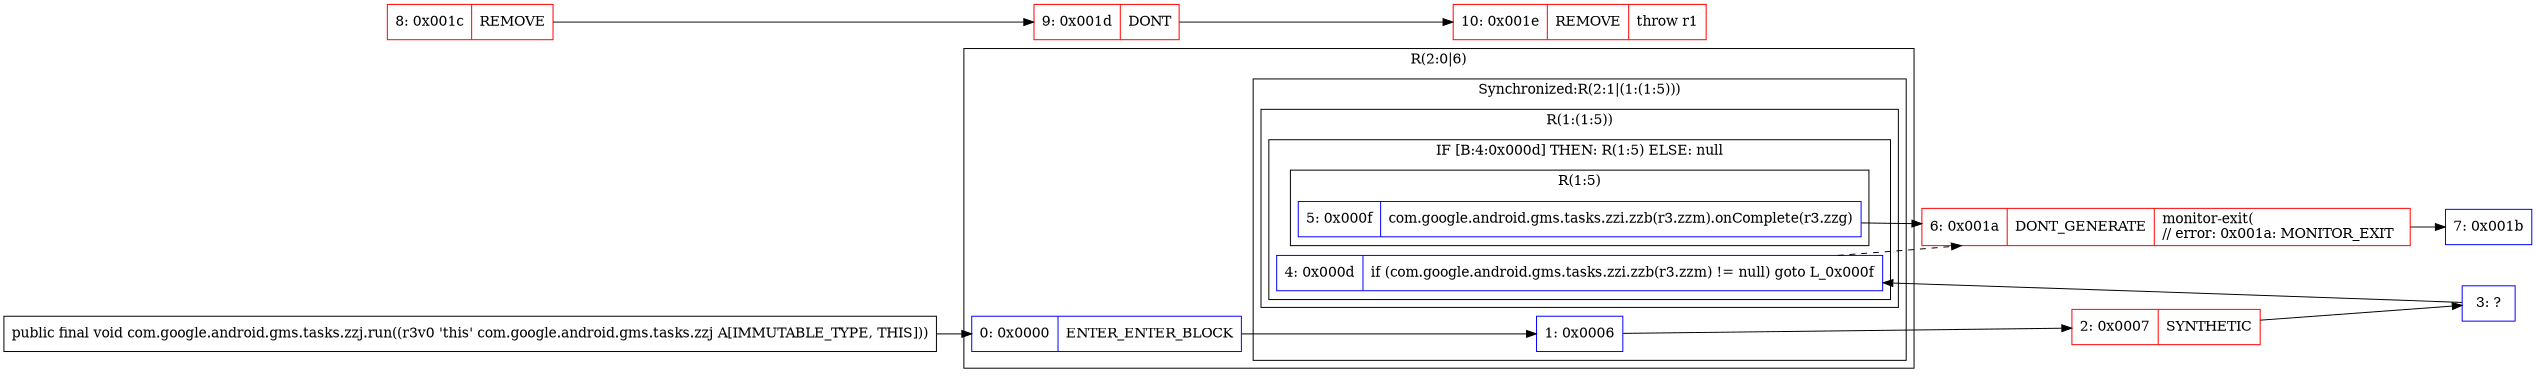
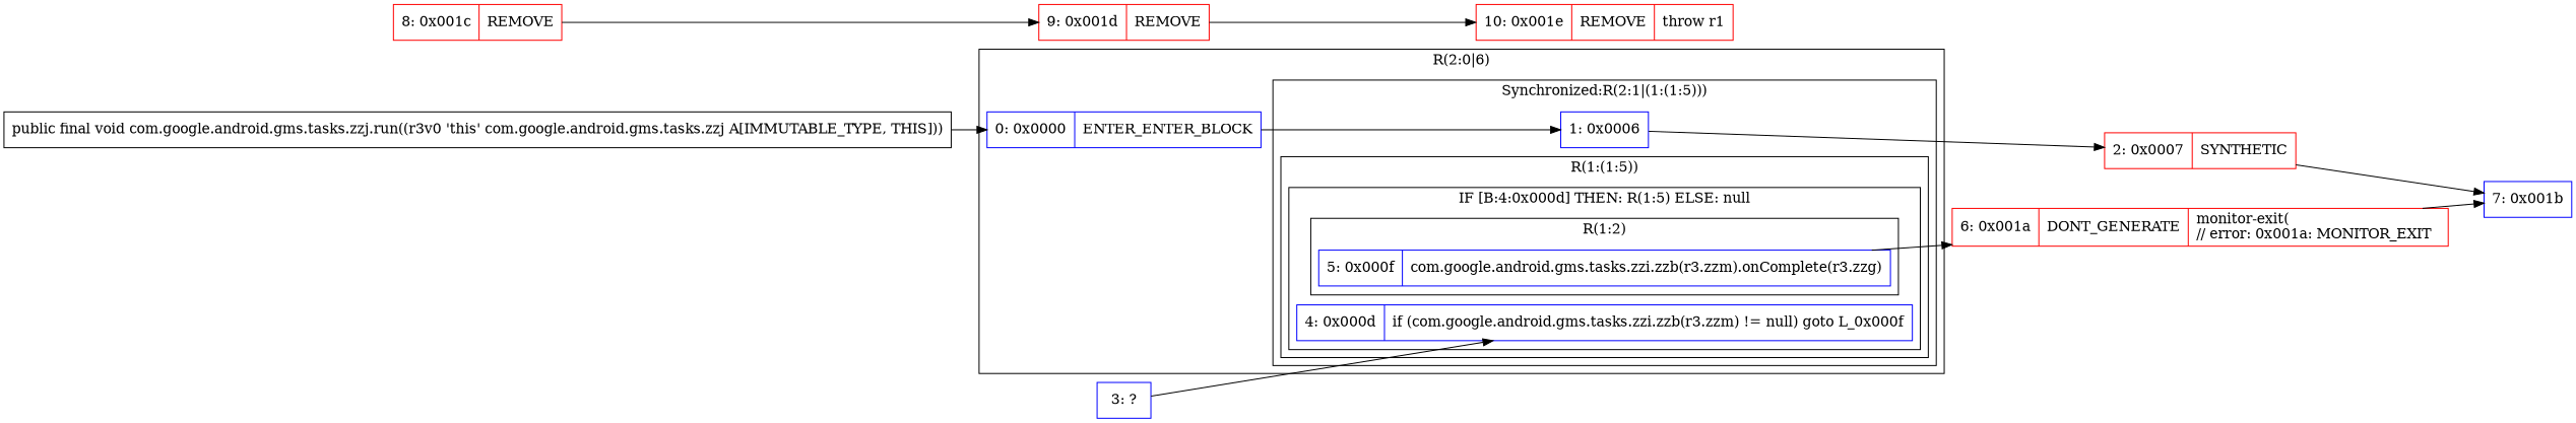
  digraph {
    rankdir=LR
    node [color=blue shape=record]
    n1 [label="{5\:\ 0x000f|com.google.android.gms.tasks.zzi.zzb(r3.zzm).onComplete(r3.zzg)\l}"]
    n2 [label="{4\:\ 0x000d|if (com.google.android.gms.tasks.zzi.zzb(r3.zzm) != null) goto L_0x000f\l}"]
    n3 [label="{1\:\ 0x0006}"]
    n4 [label="{0\:\ 0x0000|ENTER_ENTER_BLOCK\l}"]
    n5 [color=red label="{6\:\ 0x001a|DONT_GENERATE\l|monitor\-exit(\l\/\/ error: 0x001a: MONITOR_EXIT  \l}"]
    n6 [color=red label="{2\:\ 0x0007|SYNTHETIC\l}"]
    n7 [label="{3\:\ ?}"]
    n8 [label="{7\:\ 0x001b}"]
    n9 [color=red label="{8\:\ 0x001c|REMOVE\l}"]
-   n10 [color=red label="{9\:\ 0x001d|DONT\l}"]
+   n10 [color=red label="{9\:\ 0x001d|REMOVE\l}"]
    n11 [color=red label="{10\:\ 0x001e|REMOVE\l|throw r1\l}"]
    n12 [label="{public final void com.google.android.gms.tasks.zzj.run((r3v0 'this' com.google.android.gms.tasks.zzj A[IMMUTABLE_TYPE, THIS])) }" color=""]
    subgraph cluster_1 {
      label="R(2:0|6)"
      n4
      subgraph cluster_2 {
        label="Synchronized:R(2:1|(1:(1:5)))"
        n3
        subgraph cluster_3 {
          label="R(1:(1:5))"
          subgraph cluster_4 {
            label="IF [B:4:0x000d] THEN: R(1:5) ELSE: null"
            n2
            subgraph cluster_5 {
-             label="R(1:5)"
+             label="R(1:2)"
              n1
            }
          }
        }
      }
    }
    n1 -> n5
-   n2 -> n5 [style=dashed]
    n3 -> n6
    n4 -> n3
    n5 -> n8
-   n6 -> n7
+   n6 -> n8
    n7 -> n2
    n9 -> n10
    n10 -> n11
    n12 -> n4
  }
